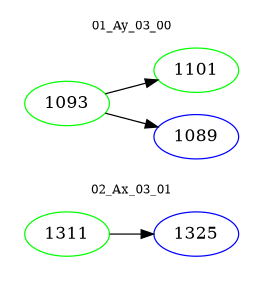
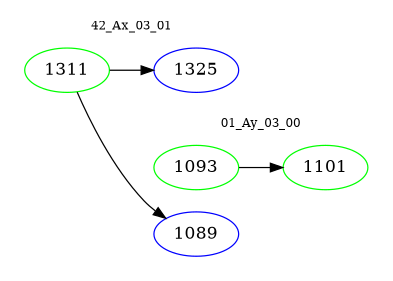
  digraph {
    rankdir=LR
    node [color=green]
    edge [color=black]
    n1 [label=1311]
    n2 [color=blue label=1325]
    n3 [label=1093]
    n4 [color=blue label=1089]
    n5 [label=1101]
    subgraph cluster_1 {
      color=white
      fontsize=10
-     label="02_Ax_03_01"
+     label="42_Ax_03_01"
      n1
      n2
    }
    subgraph cluster_2 {
      color=white
      fontsize=10
      label="01_Ay_03_00"
      n3
      n4
      n5
    }
    n1 -> n2
-   n3 -> n4
+   n1 -> n4
    n3 -> n5
  }
